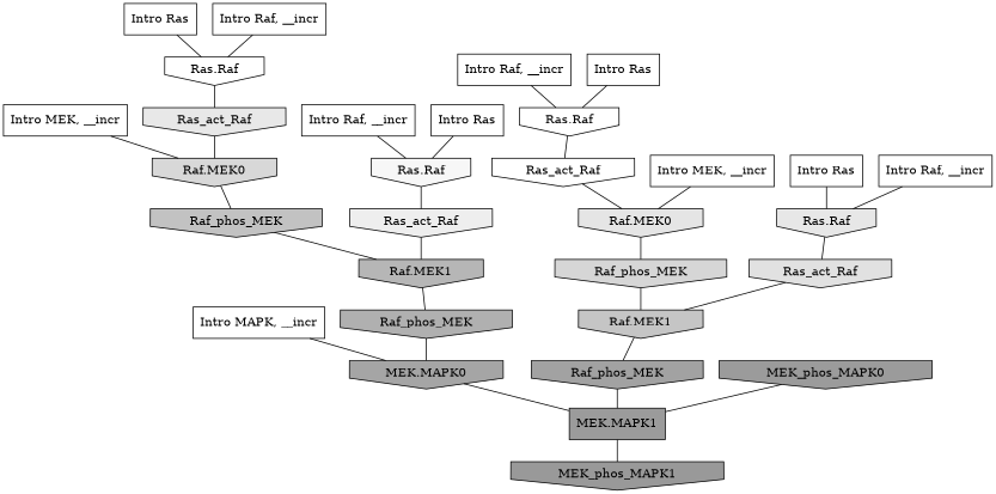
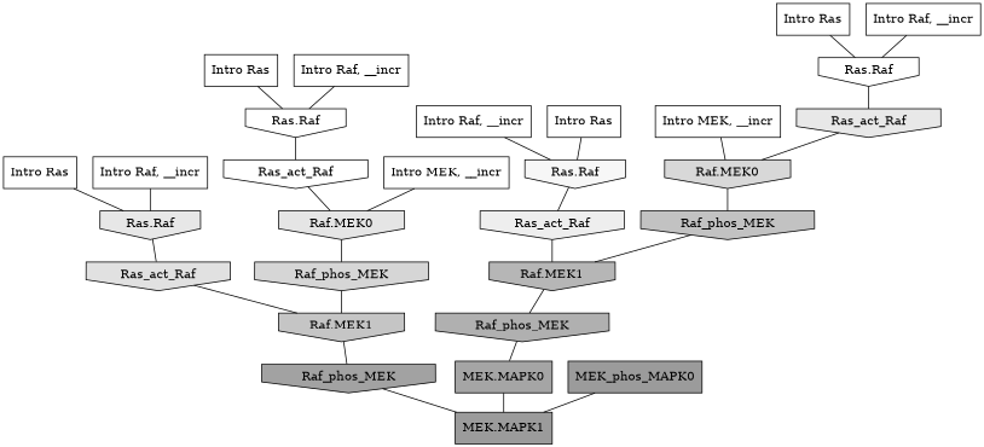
  digraph {
    fontname="DejaVu Serif"
    rankdir=TB
    ranksep=0.30
    node [fillcolor="0.000 0.000 1.000" fontname="DejaVu Serif" shape=invhouse style=filled]
    edge [color="0.000 0.000 0.000" dir=none fontname="DejaVu Serif"]
    n1 [label="Intro Ras" shape=rectangle]
    n2 [fillcolor="0.000 0.000 0.903" label="Ras.Raf"]
    n3 [fillcolor="0.000 0.000 0.881" label=Ras_act_Raf]
    n4 [label="Intro Ras" shape=rectangle]
    n5 [label="Ras.Raf"]
    n6 [label=Ras_act_Raf]
    n7 [label="Intro Ras" shape=rectangle]
    n8 [label="Ras.Raf"]
    n9 [fillcolor="0.000 0.000 0.909" label=Ras_act_Raf]
    n10 [label="Intro Ras" shape=rectangle]
    n11 [fillcolor="0.000 0.000 0.965" label="Ras.Raf"]
    n12 [fillcolor="0.000 0.000 0.932" label=Ras_act_Raf]
    n13 [label="Intro Raf, __incr" shape=rectangle]
    n14 [label="Intro Raf, __incr" shape=rectangle]
    n15 [label="Intro Raf, __incr" shape=rectangle]
    n16 [label="Intro Raf, __incr" shape=rectangle]
    n17 [label="Intro MEK, __incr" shape=rectangle]
    n18 [fillcolor="0.000 0.000 0.847" label="Raf.MEK0"]
    n19 [fillcolor="0.000 0.000 0.758" label=Raf_phos_MEK]
    n20 [label="Intro MEK, __incr" shape=rectangle]
    n21 [fillcolor="0.000 0.000 0.896" label="Raf.MEK0"]
    n22 [fillcolor="0.000 0.000 0.836" label=Raf_phos_MEK]
-   n23 [label="Intro MAPK, __incr" shape=rectangle]
-   n24 [fillcolor="0.000 0.000 0.647" label="MEK.MAPK0"]
+   n24 [fillcolor="0.000 0.000 0.647" label="MEK.MAPK0" shape=box]
    n25 [fillcolor="0.000 0.000 0.606" label="MEK.MAPK1" shape=box]
    n26 [fillcolor="0.000 0.000 0.713" label="Raf.MEK1"]
    n27 [fillcolor="0.000 0.000 0.691" label=Raf_phos_MEK]
    n28 [fillcolor="0.000 0.000 0.772" label="Raf.MEK1"]
    n29 [fillcolor="0.000 0.000 0.636" label=Raf_phos_MEK]
-   n30 [fillcolor="0.000 0.000 0.606" label=MEK_phos_MAPK0]
-   n31 [fillcolor="0.000 0.000 0.600" label=MEK_phos_MAPK1]
+   n30 [fillcolor="0.000 0.000 0.606" label=MEK_phos_MAPK0 shape=box]
    n1 -> n2
    n2 -> n3
    n3 -> n28
    n4 -> n5
    n5 -> n6
    n6 -> n21
    n7 -> n8
    n8 -> n9
    n9 -> n18
    n10 -> n11
    n11 -> n12
    n12 -> n26
    n13 -> n2
    n14 -> n11
    n15 -> n5
    n16 -> n8
    n17 -> n18
    n18 -> n19
    n19 -> n26
    n20 -> n21
    n21 -> n22
    n22 -> n28
-   n23 -> n24
    n24 -> n25
-   n25 -> n31
    n26 -> n27
    n27 -> n24
    n28 -> n29
    n29 -> n25
    n30 -> n25
  }
